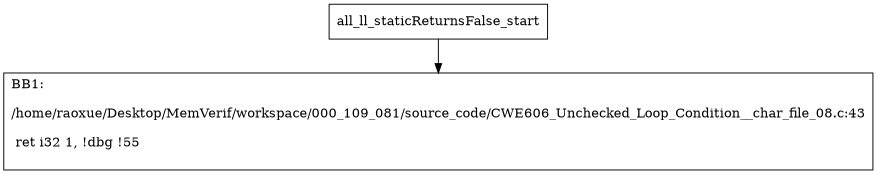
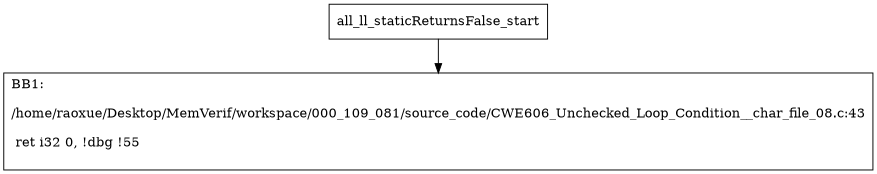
  digraph {
    node [shape=record]
    n1 [label="{all_ll_staticReturnsFalse_start}"]
-   n2 [label="{BB1:\l\l/home/raoxue/Desktop/MemVerif/workspace/000_109_081/source_code/CWE606_Unchecked_Loop_Condition__char_file_08.c:43\l\n  ret i32 1, !dbg !55\l\n}"]
+   n2 [label="{BB1:\l\l/home/raoxue/Desktop/MemVerif/workspace/000_109_081/source_code/CWE606_Unchecked_Loop_Condition__char_file_08.c:43\l\n  ret i32 0, !dbg !55\l\n}"]
    n1 -> n2
  }
